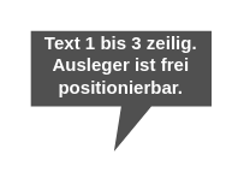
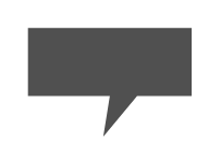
  <mxCell id="0" />
  <mxCell id="1" parent="0" />
  <mxCell id="2" value="" style="group" vertex="1" connectable="0" parent="1"><mxGeometry x="20" y="20" width="120" height="80" as="geometry" /></mxCell>
  <mxCell id="3" value="" style="shape=callout;whiteSpace=wrap;html=1;perimeter=calloutPerimeter;fontSize=12;fontColor=#000000;position2=0.46;strokeColor=none;fillColor=#505050;" vertex="1" parent="2"><mxGeometry width="120" height="80" as="geometry" /></mxCell>
- <mxCell id="4" value="Text 1 bis 3 zeilig. Ausleger ist frei positionierbar." style="text;html=1;strokeColor=none;fillColor=none;align=center;verticalAlign=middle;whiteSpace=wrap;rounded=0;fontColor=#FFFFFF;fontStyle=1;fontSize=12;" vertex="1" parent="2"><mxGeometry x="5" y="8" width="110" height="30" as="geometry" /></mxCell>
